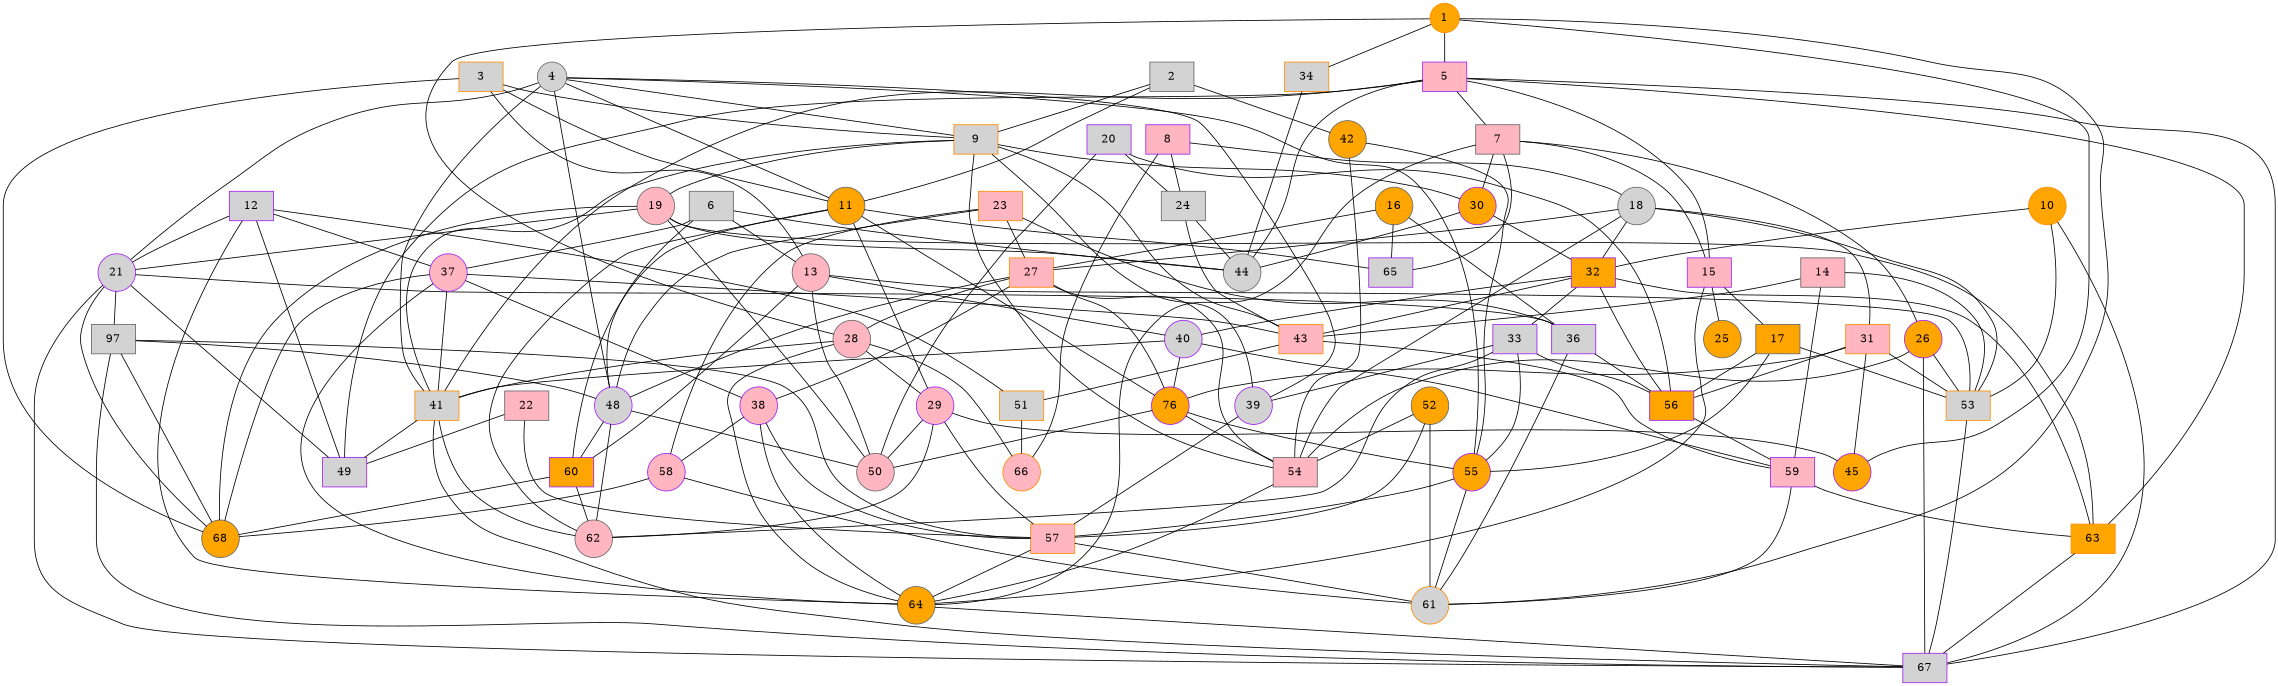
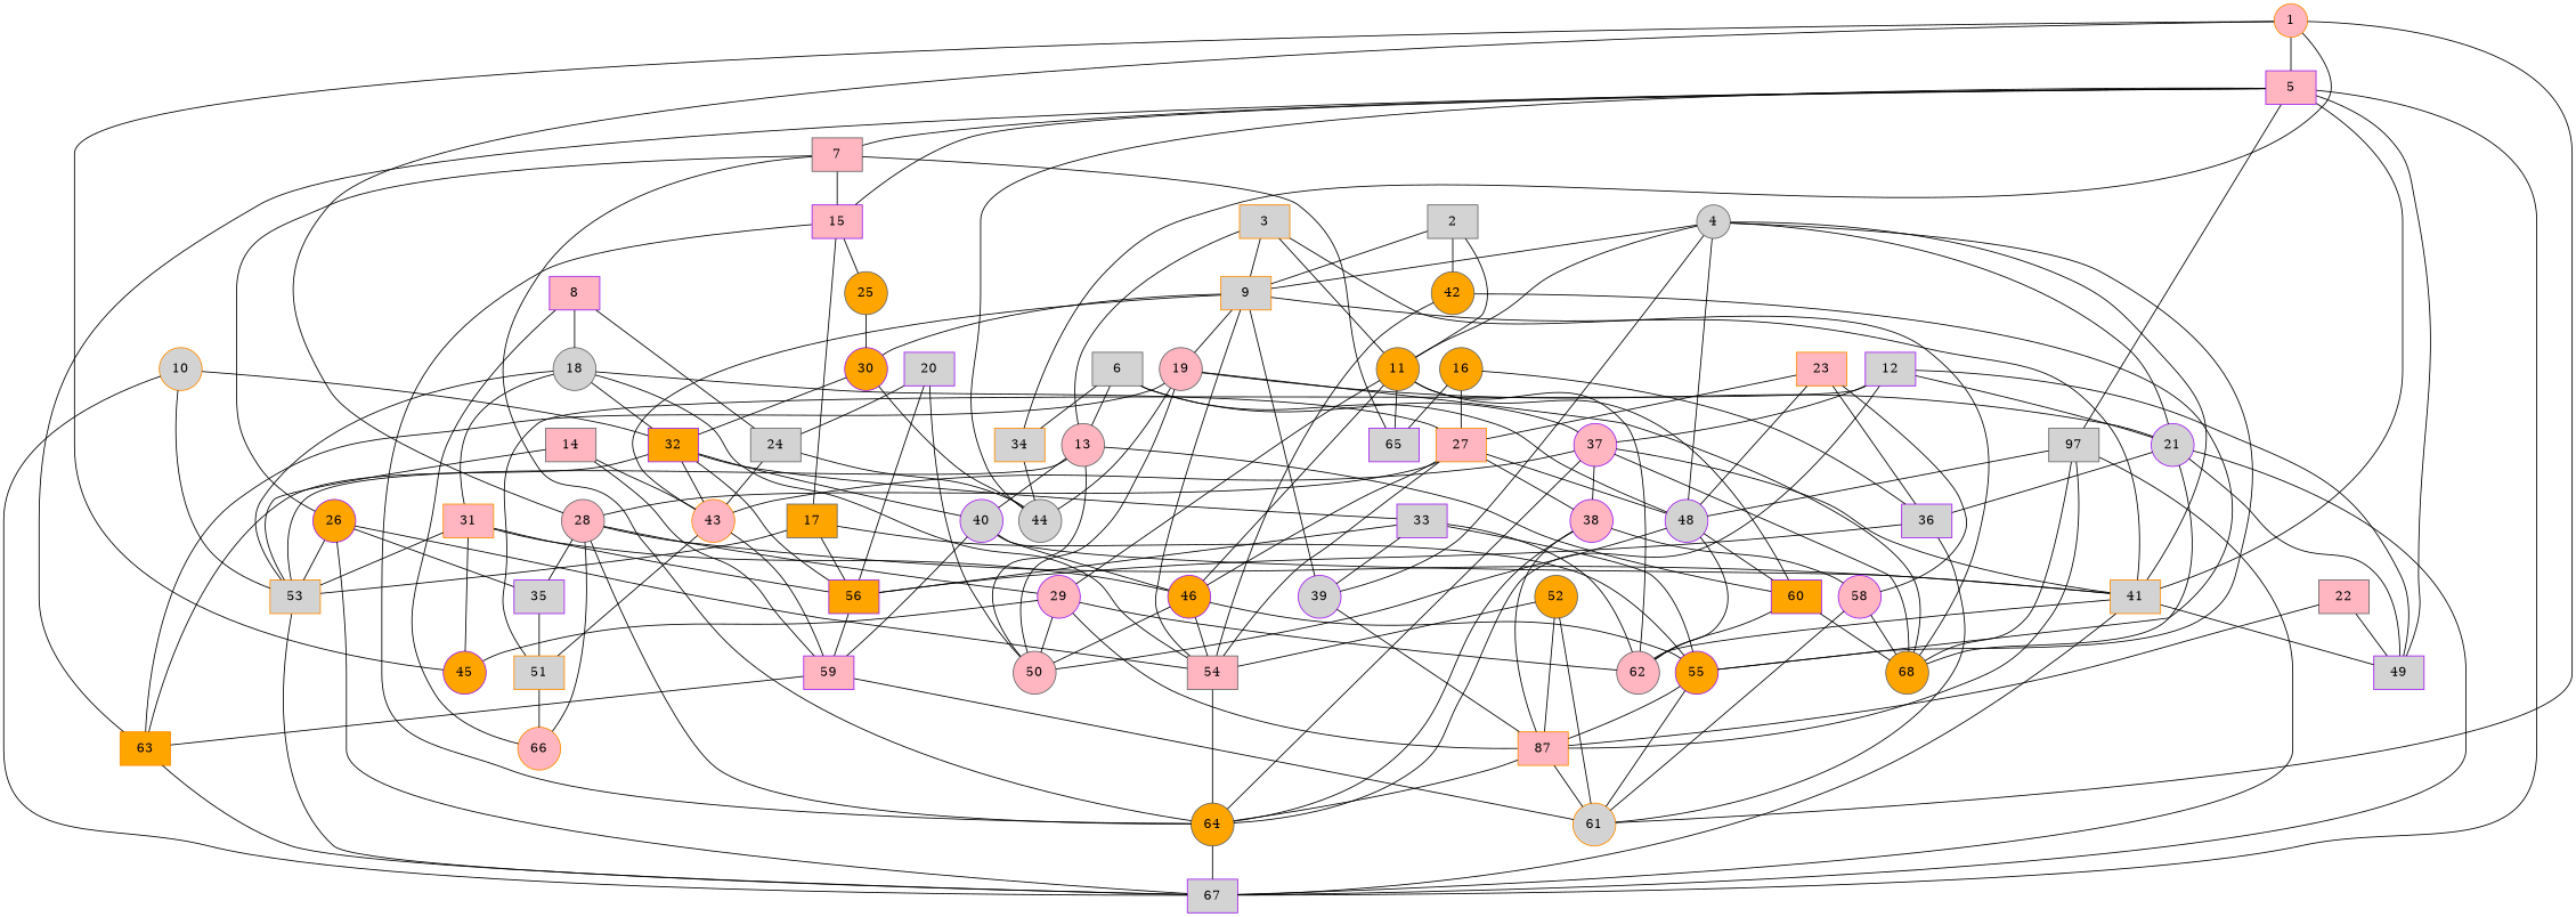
  graph {
    node [color=purple fillcolor=lightgrey shape=box style=filled]
    edge [weight=1.0]
-   1 [color=darkorange fillcolor=orange shape=circle]
+   1 [color=darkorange fillcolor=lightpink shape=circle]
    5 [fillcolor=lightpink]
    28 [color=gray40 fillcolor=lightpink shape=circle]
    34 [color=darkorange]
    45 [fillcolor=orange shape=circle]
    61 [color=darkorange shape=circle]
    41 [color=darkorange]
    7 [color=gray40 fillcolor=lightpink]
    15 [fillcolor=lightpink]
    44 [color=gray40 shape=circle]
    n11 [color=gray40 label=97]
    49
    63 [color=darkorange fillcolor=orange]
    67
    64 [color=gray40 fillcolor=orange shape=circle]
    66 [color=darkorange fillcolor=lightpink shape=circle]
    29 [fillcolor=lightpink shape=circle]
+   35
    2 [color=gray40]
    9 [color=darkorange]
    11 [color=gray40 fillcolor=orange shape=circle]
    42 [color=gray40 fillcolor=orange shape=circle]
    39 [shape=circle]
    19 [color=gray40 fillcolor=lightpink shape=circle]
    30 [fillcolor=orange shape=circle]
-   43 [color=darkorange fillcolor=lightpink]
+   43 [color=darkorange fillcolor=lightpink shape=circle]
    54 [color=gray40 fillcolor=lightpink]
    65
-   46 [fillcolor=orange shape=circle label=76]
+   46 [fillcolor=orange shape=circle]
    60 [fillcolor=orange]
    62 [color=gray40 fillcolor=lightpink shape=circle]
    55 [fillcolor=orange shape=circle]
    3 [color=darkorange]
    13 [color=gray40 fillcolor=lightpink shape=circle]
    68 [color=gray40 fillcolor=orange shape=circle]
    53 [color=darkorange]
    40 [shape=circle]
    50 [color=gray40 fillcolor=lightpink shape=circle]
    4 [color=gray40 shape=circle]
    21 [shape=circle]
    48 [shape=circle]
    36
-   57 [color=darkorange fillcolor=lightpink]
+   57 [color=darkorange fillcolor=lightpink label=87]
    26 [fillcolor=orange shape=circle]
    17 [color=gray40 fillcolor=orange]
    25 [color=gray40 fillcolor=orange shape=circle]
    6 [color=gray40]
    37 [fillcolor=lightpink shape=circle]
    38 [fillcolor=lightpink shape=circle]
    8 [fillcolor=lightpink]
    18 [color=gray40 shape=circle]
    24 [color=gray40]
    32 [fillcolor=orange]
    27 [color=darkorange fillcolor=lightpink]
    31 [color=darkorange fillcolor=lightpink]
    51 [color=darkorange]
    59 [fillcolor=lightpink]
-   10 [color=darkorange fillcolor=orange shape=circle]
+   10 [color=darkorange shape=circle]
    56 [fillcolor=orange]
    33
    12
    14 [color=gray40 fillcolor=lightpink]
    16 [color=gray40 fillcolor=orange shape=circle]
    20
    22 [color=gray40 fillcolor=lightpink]
    23 [color=darkorange fillcolor=lightpink]
    58 [fillcolor=lightpink shape=circle]
    52 [color=gray40 fillcolor=orange shape=circle]
    1 -- 5
    1 -- 28
    1 -- 34
    1 -- 45
    1 -- 61
    5 -- 41
    5 -- 7
    5 -- 15
    5 -- 44
-   21 -- n11
+   5 -- n11
    5 -- 49 [weight=2.0]
    5 -- 63
    5 -- 67
    28 -- 41 [weight=2.0]
    28 -- 64 [weight=2.0]
    28 -- 66
    28 -- 29
+   28 -- 35
    34 -- 44
    41 -- 49
    41 -- 67
    41 -- 62
    7 -- 15
    7 -- 64
    7 -- 65
    7 -- 26
    15 -- 64
    15 -- 17
    15 -- 25
    n11 -- 67
    n11 -- 68
    n11 -- 48
    n11 -- 57
    63 -- 67
    64 -- 67
    29 -- 45
    29 -- 62
    29 -- 50
    29 -- 57
+   35 -- 51
    2 -- 9
    2 -- 11
    2 -- 42 [weight=2.0]
    9 -- 41
    9 -- 39
    9 -- 19
    9 -- 30 [weight=2.0]
    9 -- 43
    9 -- 54
    11 -- 29
    11 -- 65
    11 -- 46
    11 -- 60
    11 -- 62
    42 -- 54
    42 -- 55
    39 -- 57 [weight=2.0]
    19 -- 44
    19 -- 63
    19 -- 68
    19 -- 50
    19 -- 21
    30 -- 44
    30 -- 32
    43 -- 51
    43 -- 59
    54 -- 64
    46 -- 54
    46 -- 55
    46 -- 50
    60 -- 62
    60 -- 68
    55 -- 61
    55 -- 57 [weight=3.0]
    3 -- 9
    3 -- 11
    3 -- 13
    3 -- 68
    13 -- 60
    13 -- 53
    13 -- 40
    13 -- 50
    53 -- 67
    40 -- 41
    40 -- 46
    40 -- 59
    4 -- 41
    4 -- 9
    4 -- 11
    4 -- 39
    4 -- 55
    4 -- 21
    4 -- 48
    21 -- 49
    21 -- 67
    21 -- 68
    21 -- 36
    48 -- 60
    48 -- 62
    48 -- 50
    36 -- 61
    36 -- 56
    57 -- 61 [weight=3.0]
    57 -- 64
    26 -- 67
+   26 -- 35
    26 -- 54
    26 -- 53 [weight=2.0]
    17 -- 55
    17 -- 53
    17 -- 56
-   7 -- 30
-   6 -- 44
+   25 -- 30
+   6 -- 34
    6 -- 13
    6 -- 48
    6 -- 37
    37 -- 41
    37 -- 64
    37 -- 43 [weight=2.0]
    37 -- 68
    37 -- 38
    38 -- 64
    38 -- 57
    38 -- 58
    8 -- 66
    8 -- 18
    8 -- 24
    18 -- 54
    18 -- 53
    18 -- 32
    18 -- 27
    18 -- 31
    24 -- 44
    24 -- 43
    32 -- 63
    32 -- 43
    32 -- 40
    32 -- 56
    32 -- 33
    27 -- 28
    27 -- 54
    27 -- 46
    27 -- 48
    27 -- 38
    31 -- 45
    31 -- 46
    31 -- 53 [weight=2.0]
    31 -- 56
    51 -- 66
    59 -- 61
    59 -- 63
    10 -- 67
    10 -- 53
    10 -- 32
    56 -- 59
    33 -- 39
    33 -- 62
    33 -- 55
    33 -- 56 [weight=2.0]
    12 -- 49
    12 -- 64
    12 -- 21
    12 -- 37
    12 -- 51
    14 -- 43
    14 -- 53
    14 -- 59
    16 -- 65
    16 -- 36
    16 -- 27
    20 -- 50
    20 -- 24
    20 -- 56
    22 -- 49
    22 -- 57
    23 -- 48
    23 -- 36
    23 -- 27
    23 -- 58
    58 -- 61
    58 -- 68
    52 -- 61
    52 -- 54 [weight=2.0]
    52 -- 57
  }
